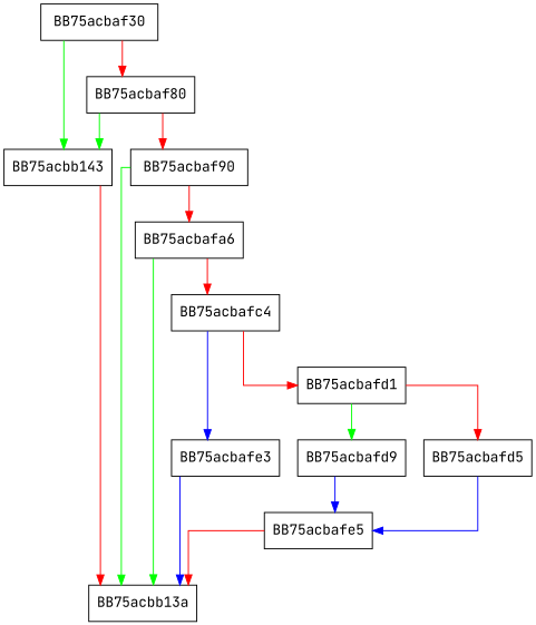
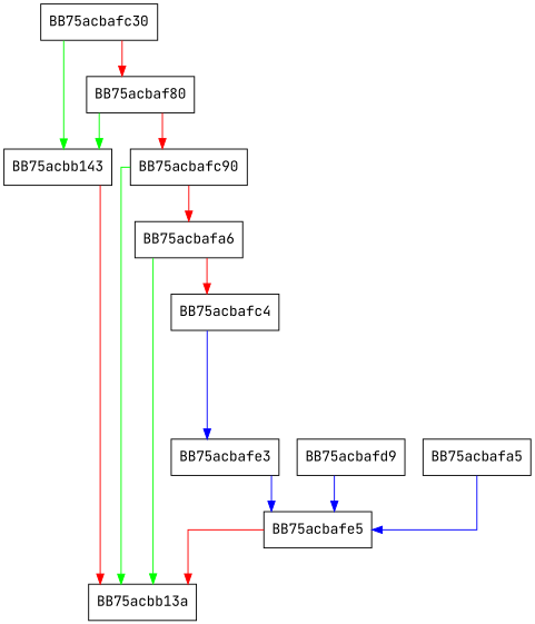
  digraph {
    fontname="JetBrains Mono"
    splines=ortho
    node [fontname="JetBrains Mono" shape=box]
    edge [color=red fontname="JetBrains Mono"]
-   BB75acbaf30
+   BB75acbaf30 [label=BB75acbafc30]
    BB75acbb143
    BB75acbaf80
    BB75acbb13a
-   BB75acbaf90
+   BB75acbaf90 [label=BB75acbafc90]
    BB75acbafa6
    BB75acbafc4
    BB75acbafe3
-   BB75acbafd1
    BB75acbafe5
    BB75acbafd9
-   BB75acbafd5
+   BB75acbafd5 [label=BB75acbafa5]
    BB75acbaf30 -> BB75acbb143 [color=green]
    BB75acbaf30 -> BB75acbaf80
    BB75acbb143 -> BB75acbb13a
    BB75acbaf80 -> BB75acbb143 [color=green]
    BB75acbaf80 -> BB75acbaf90
    BB75acbaf90 -> BB75acbb13a [color=green]
    BB75acbaf90 -> BB75acbafa6
    BB75acbafa6 -> BB75acbb13a [color=green]
    BB75acbafa6 -> BB75acbafc4
    BB75acbafc4 -> BB75acbafe3 [color=blue]
-   BB75acbafc4 -> BB75acbafd1
-   BB75acbafe3 -> BB75acbb13a [color=blue]
-   BB75acbafd1 -> BB75acbafd9 [color=green]
-   BB75acbafd1 -> BB75acbafd5
+   BB75acbafe3 -> BB75acbafe5 [color=blue]
    BB75acbafe5 -> BB75acbb13a
    BB75acbafd9 -> BB75acbafe5 [color=blue]
    BB75acbafd5 -> BB75acbafe5 [color=blue]
  }
